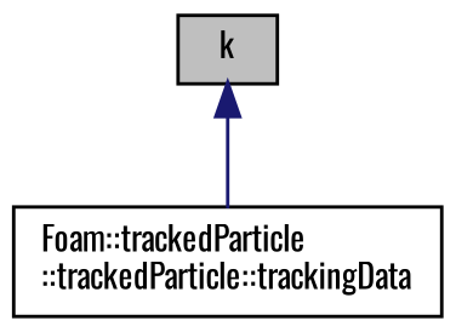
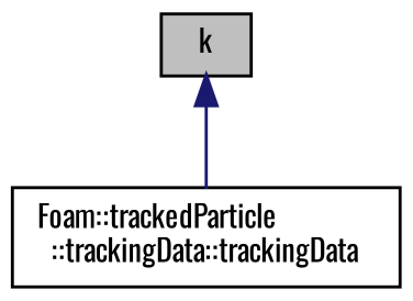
  digraph {
    rankdir=TB
    fontname=Oswald
    node [color=black fontname=Oswald fontsize=10 shape=record]
    n1 [fillcolor=grey75 fontcolor=black height=0.2 label=k style=filled width=0.4]
-   n2 [height=0.2 label="Foam::trackedParticle\l::trackedParticle::trackingData" width=0.4]
+   n2 [height=0.2 label="Foam::trackedParticle\l::trackingData::trackingData" width=0.4]
    n1 -> n2 [color=midnightblue dir=back fontname=Oswald fontsize=10 labelfontname=FreeSans labelfontsize=10 style=solid]
  }
